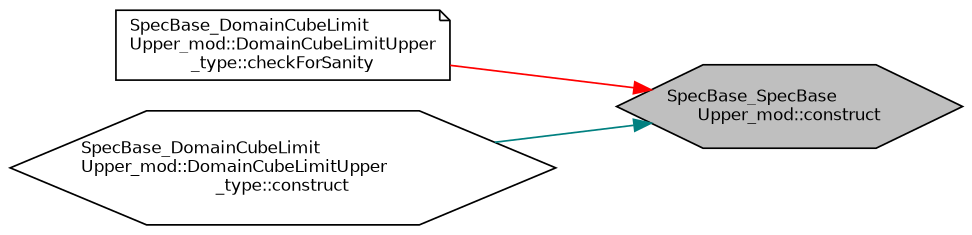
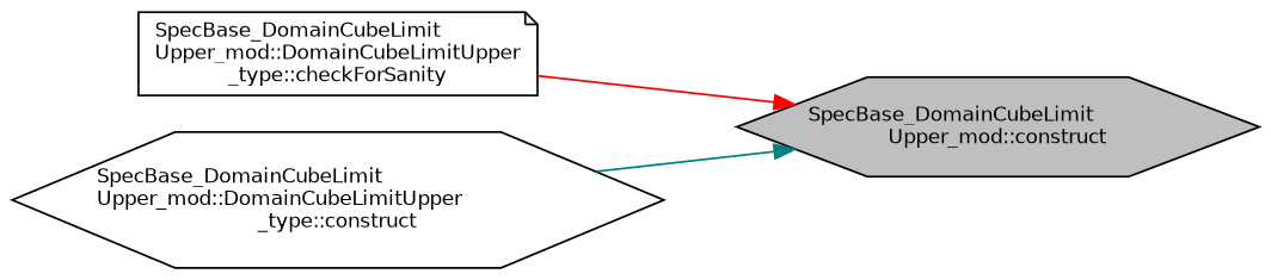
  digraph {
    rankdir=RL
    node [color=black fillcolor=white fontname=Helvetica fontsize=10 shape=hexagon style=filled]
    edge [dir=back fontname=Helvetica fontsize=10 labelfontname=Helvetica labelfontsize=10 style=solid]
-   n1 [fillcolor=grey75 fontcolor=black height=0.2 label="SpecBase_SpecBase\lUpper_mod::construct" width=0.4]
+   n1 [fillcolor=grey75 fontcolor=black height=0.2 label="SpecBase_DomainCubeLimit\lUpper_mod::construct" width=0.4]
    n2 [height=0.2 label="SpecBase_DomainCubeLimit\lUpper_mod::DomainCubeLimitUpper\l_type::checkForSanity" shape=note width=0.4]
    n3 [height=0.2 label="SpecBase_DomainCubeLimit\lUpper_mod::DomainCubeLimitUpper\l_type::construct" width=0.4]
    n1 -> n2 [color=red]
    n1 -> n3 [color=teal]
  }
